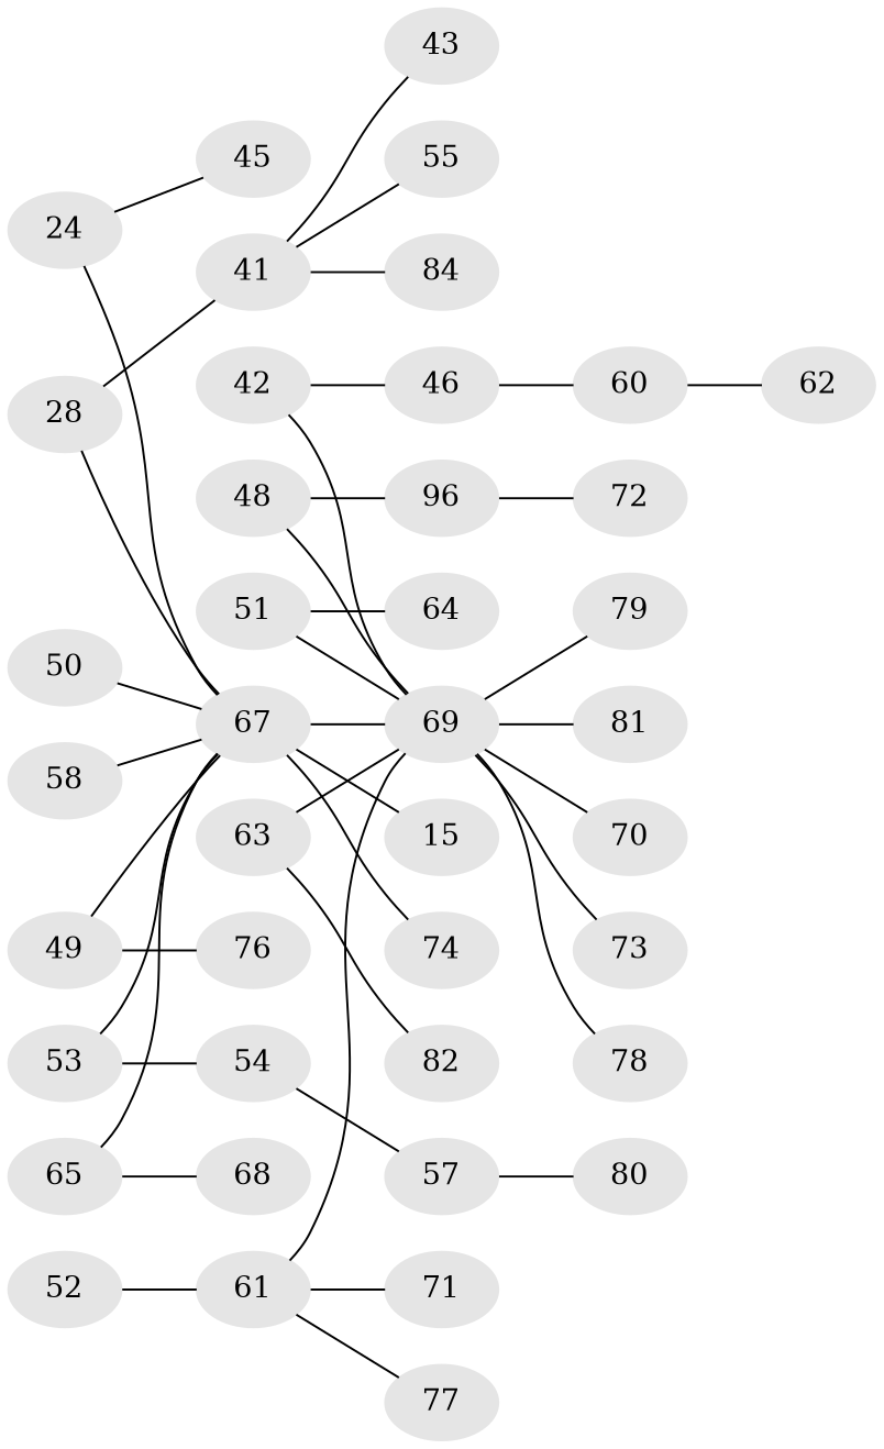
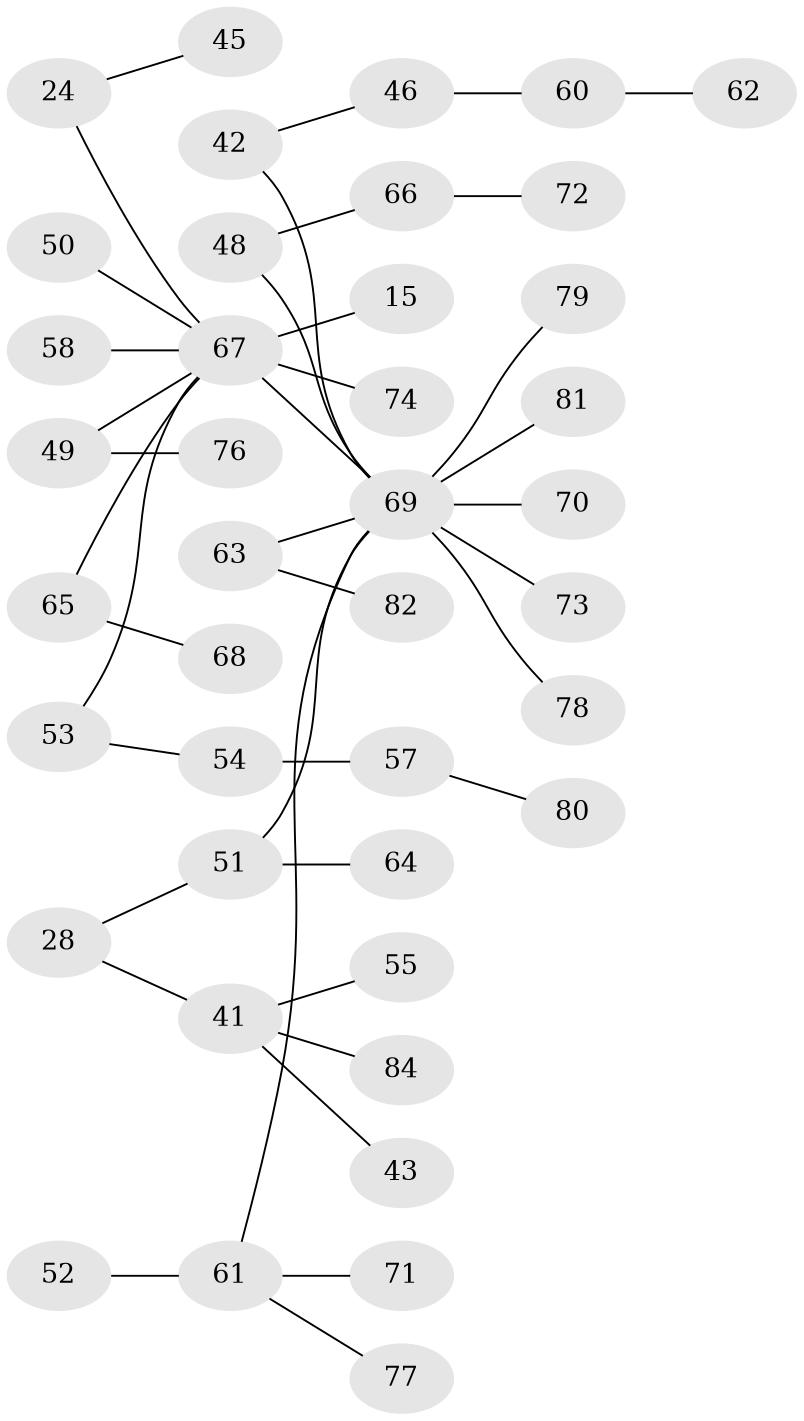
  graph {
    rankdir=LR
    node [color=gray90 style=filled]
    24
    45
    67 [super="+2+10+11+21+22+35+13+14+19+31"]
    69 [super="+59+39+40+56"]
    74
    n6 [label=15]
    28
    41
    43
    55
    84
    42
    46
    60
    70
    73
    78
    79
    81
    62
    48
-   66 [label=96]
+   66
    72
    49 [super="+15+23+44"]
    76
    50
    51
    64
    61 [super="+32+36+47"]
    71
    77
    52
    53
    54
    57
    80
    58
    63
    82
    65 [super="+4+37"]
    68
    24 -- 45
    24 -- 67
    67 -- 69
    67 -- 74
    67 -- n6
    69 -- 70
    69 -- 73
    69 -- 78
    69 -- 79
    69 -- 81
-   28 -- 67
+   28 -- 51
    28 -- 41
    41 -- 43
    41 -- 55
    41 -- 84
    42 -- 69
    42 -- 46
    46 -- 60
    60 -- 62
    48 -- 69
    48 -- 66
    66 -- 72
    49 -- 67
    49 -- 76
    50 -- 67
    51 -- 69
    51 -- 64
    61 -- 69
    61 -- 71
    61 -- 77
    52 -- 61
    53 -- 67
    53 -- 54
    54 -- 57
    57 -- 80
    58 -- 67
    63 -- 69
    63 -- 82
    65 -- 67
    65 -- 68
  }
